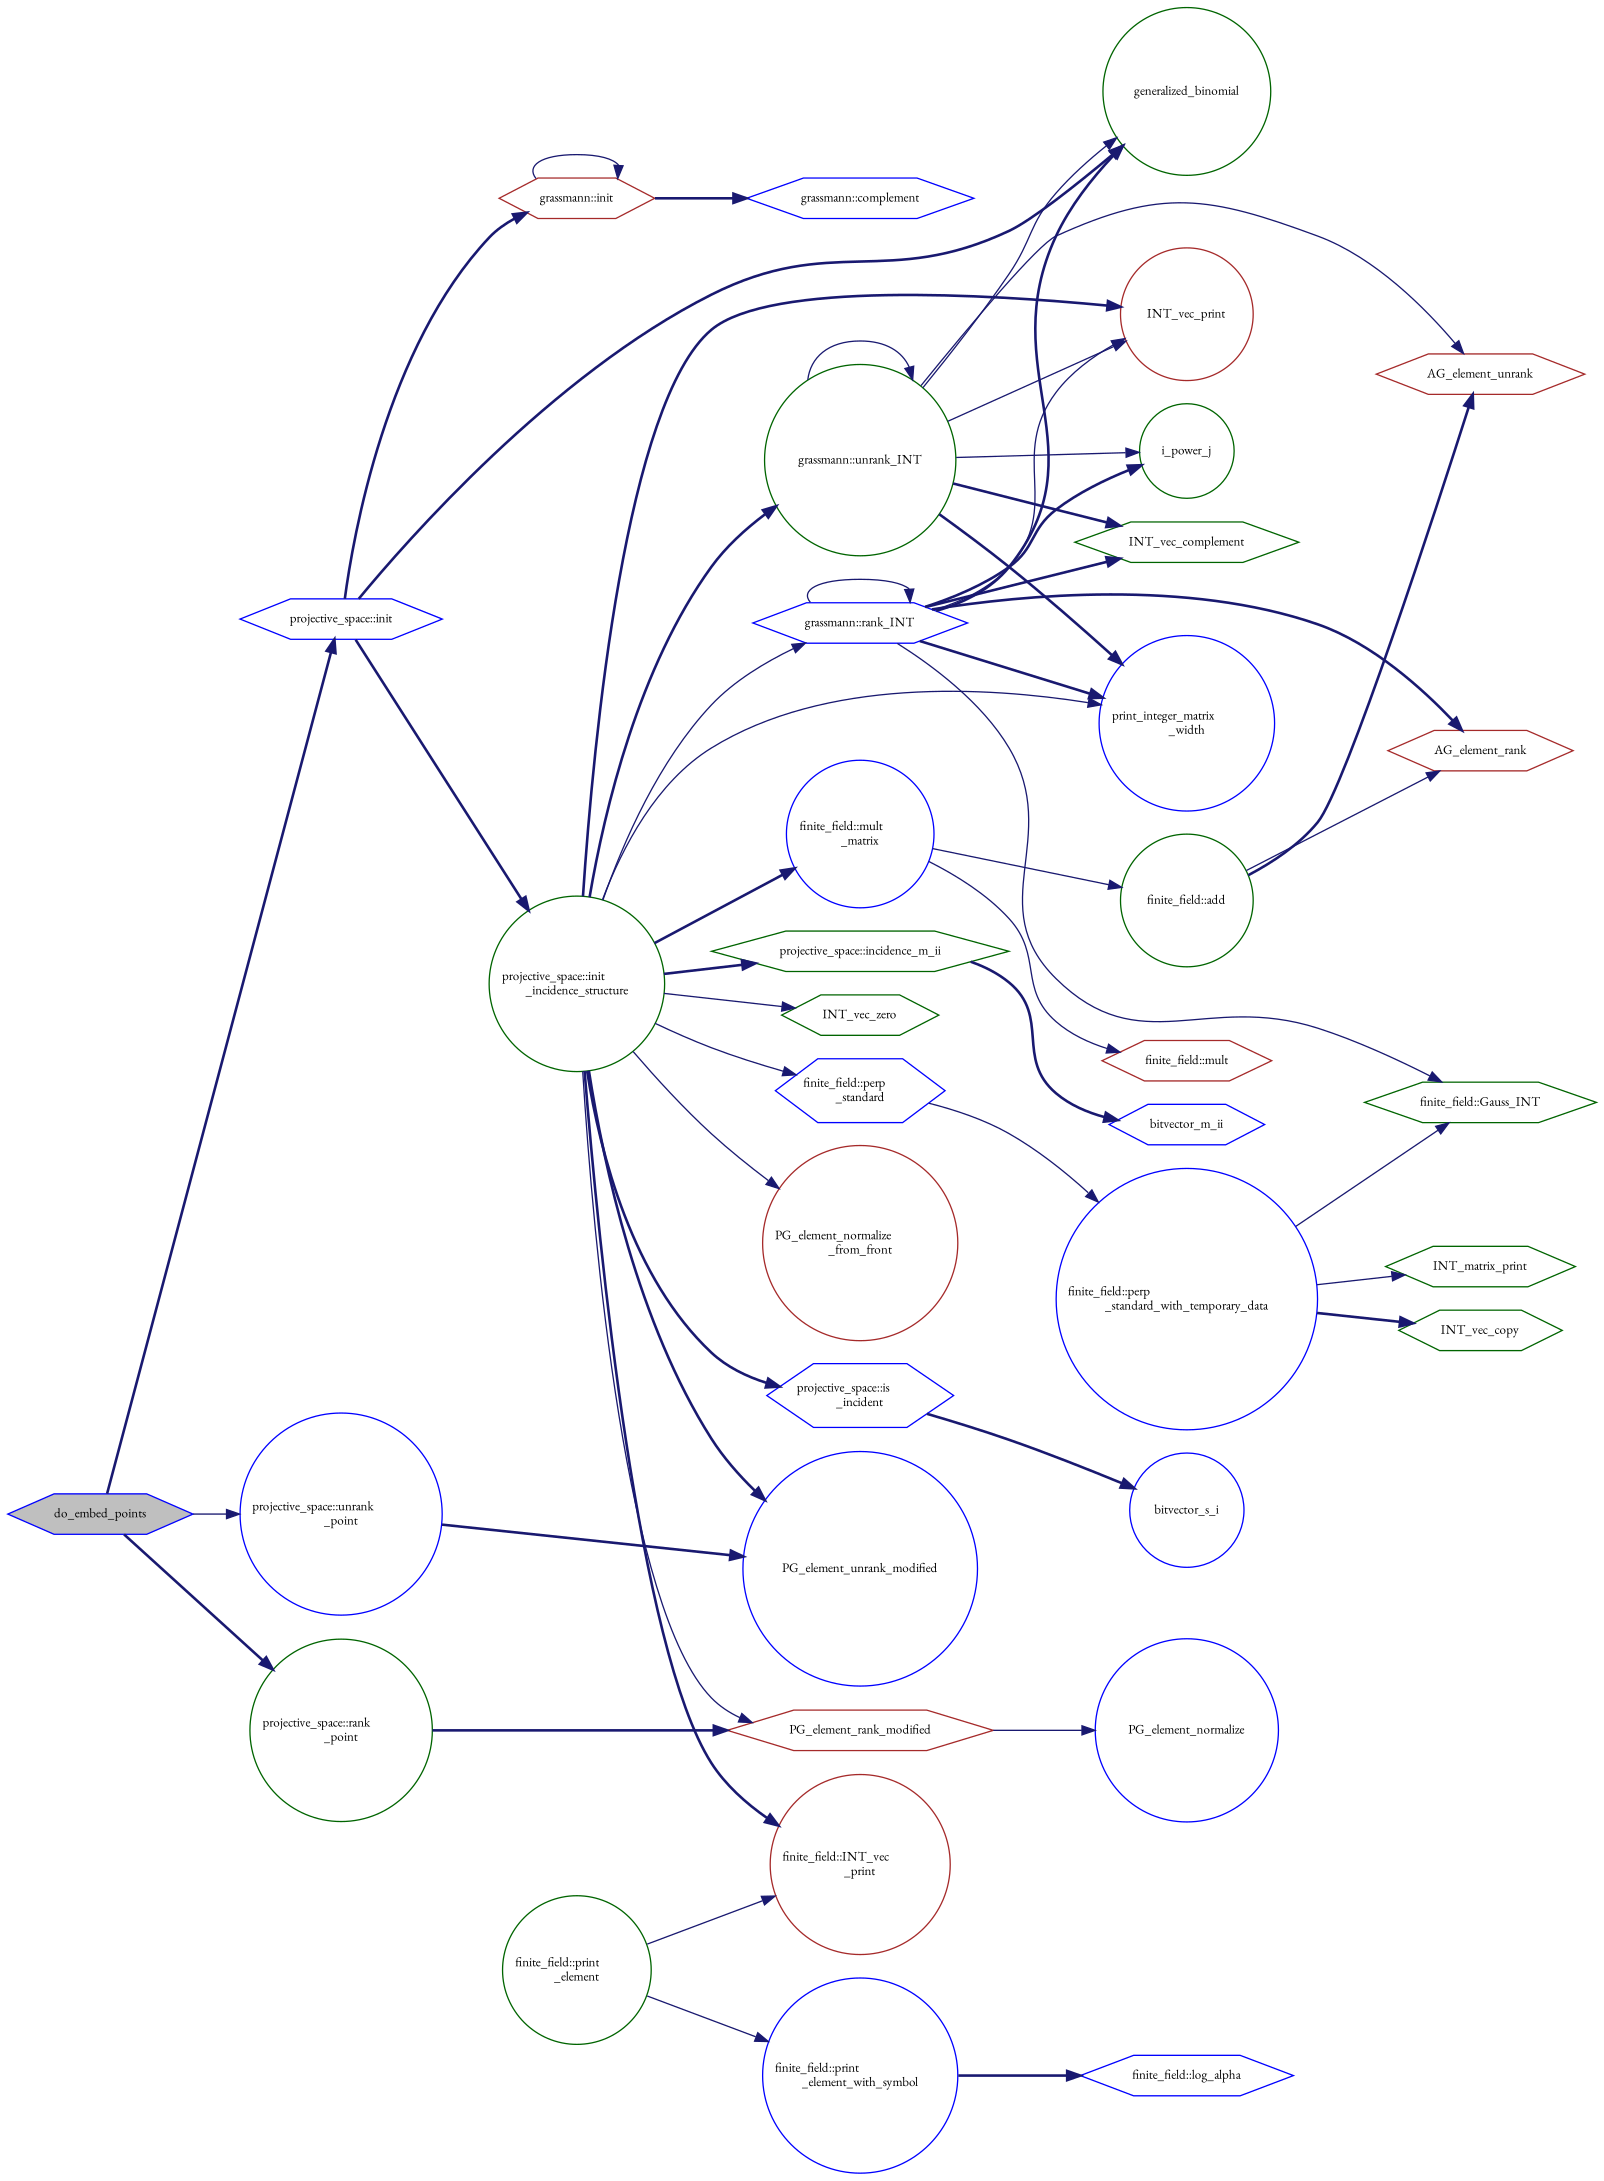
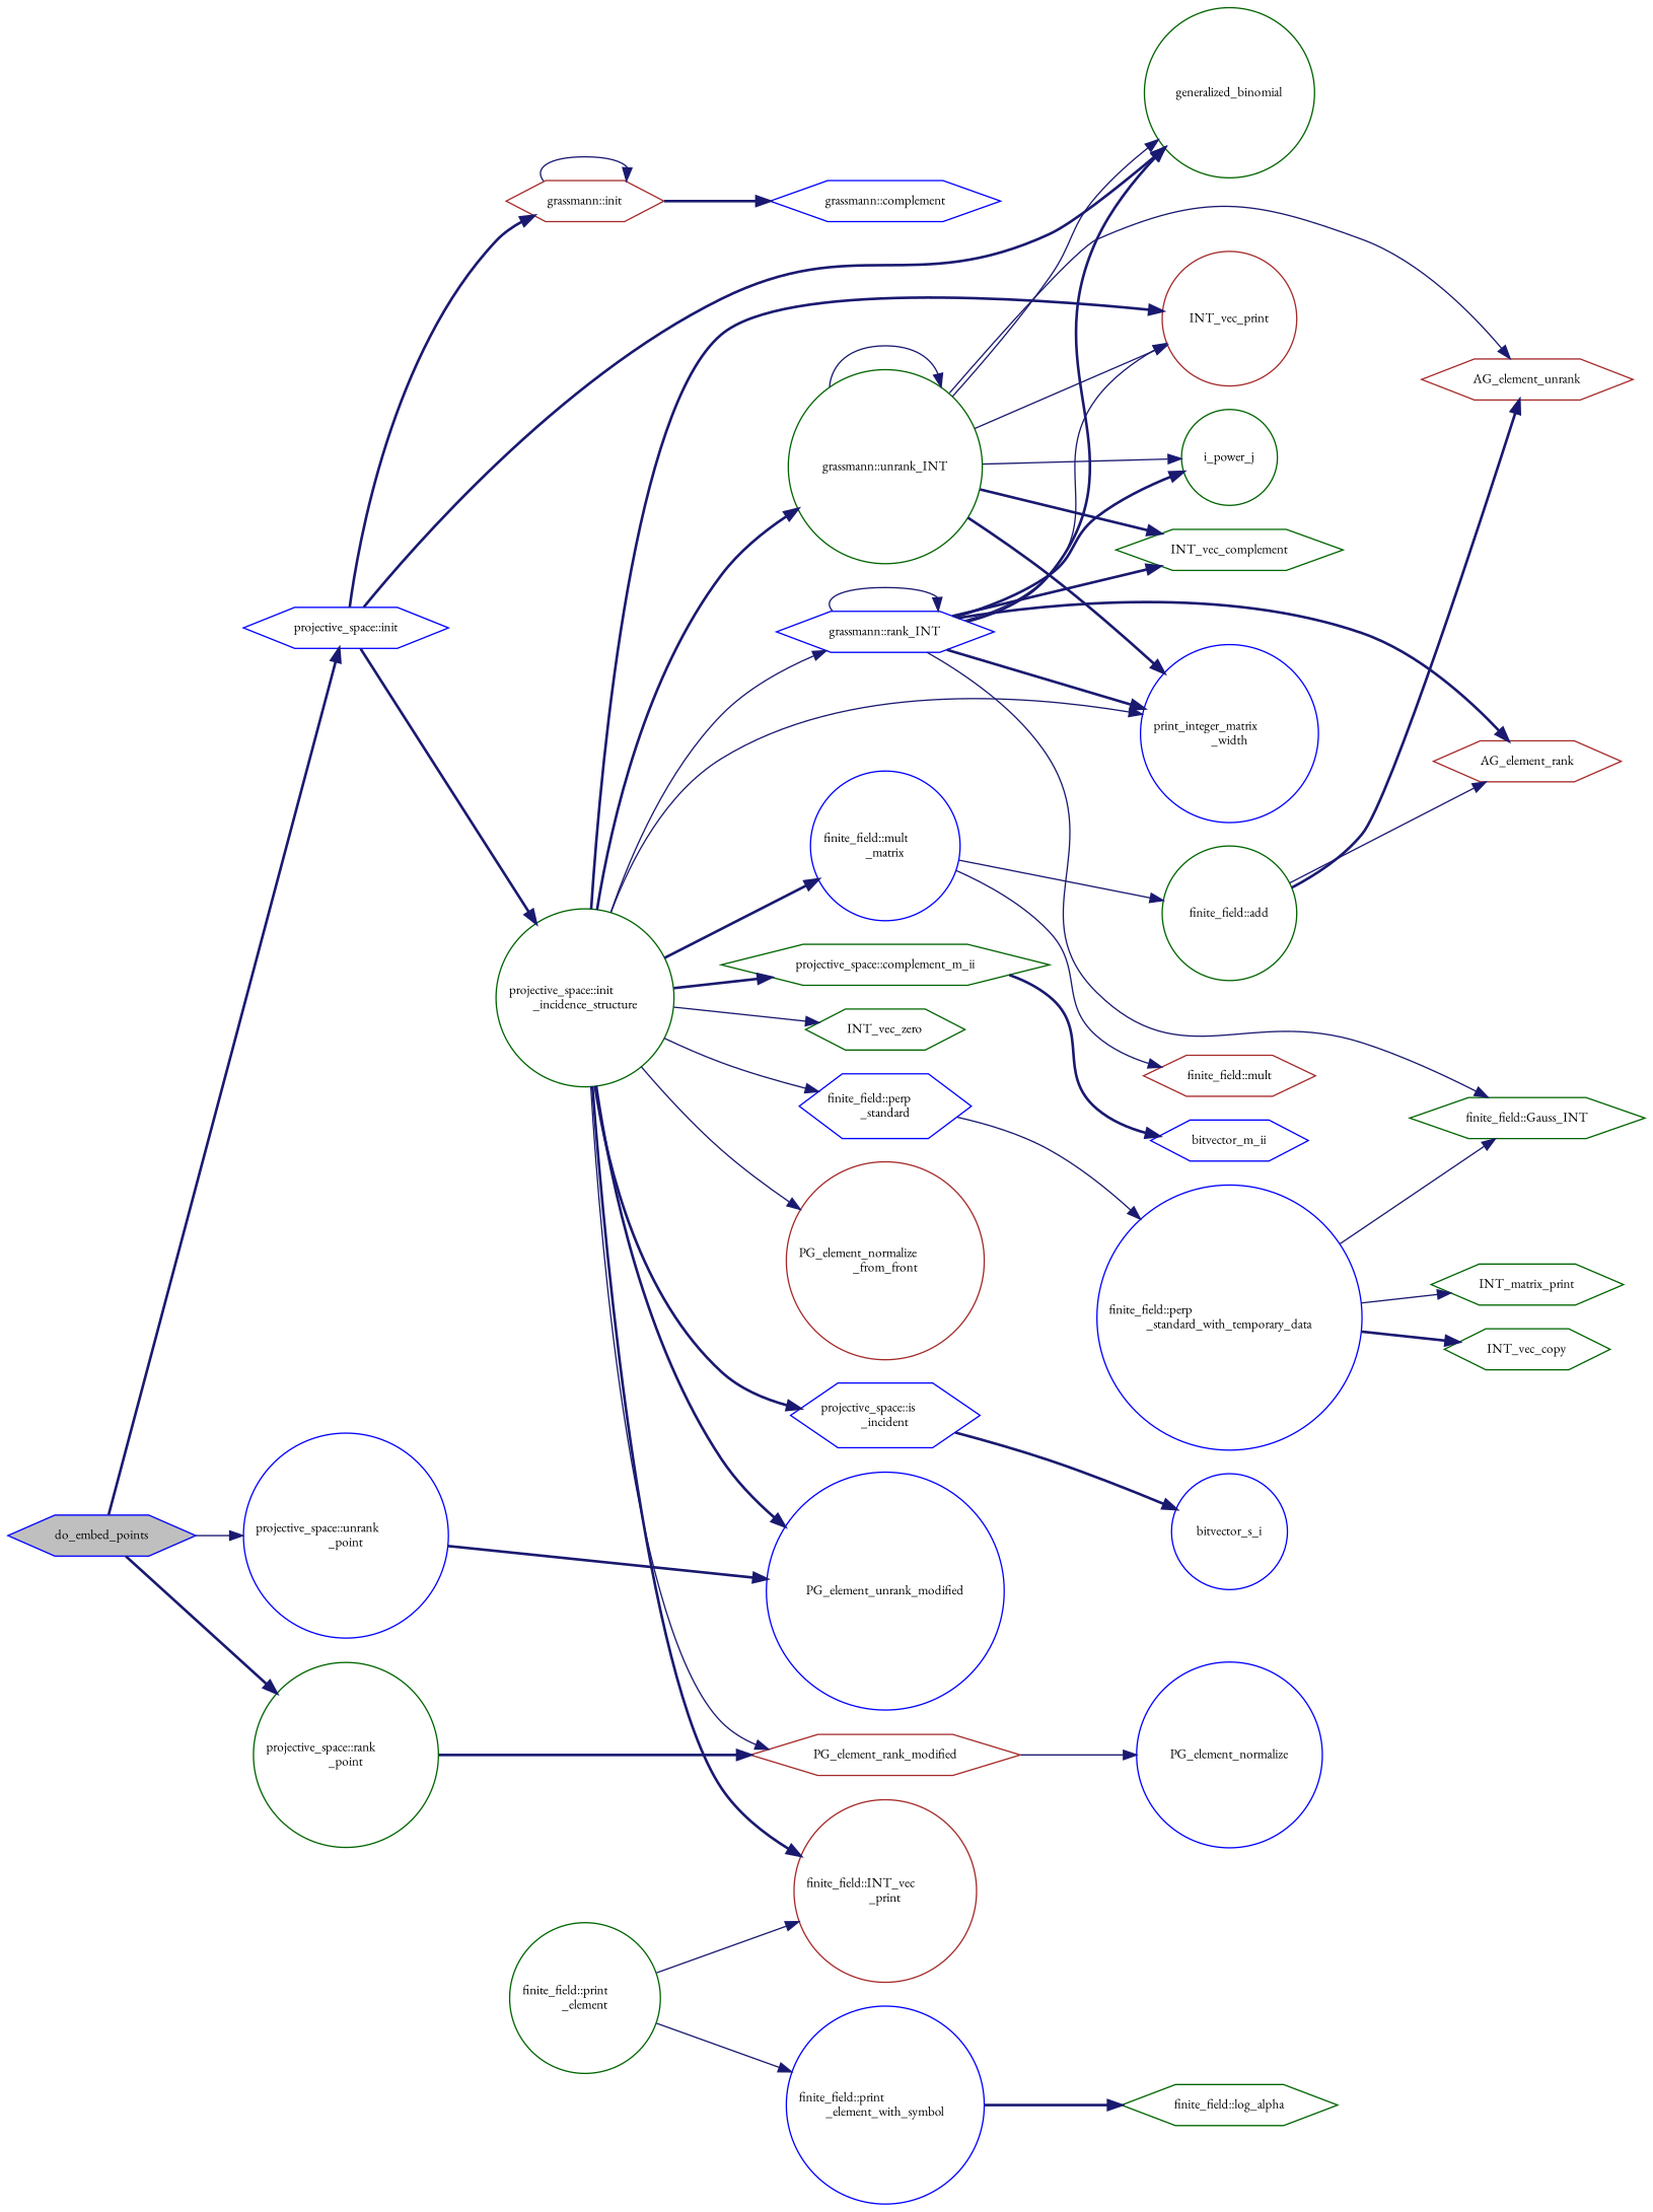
  digraph {
    fontname="EB Garamond"
    rankdir=LR
    node [color=blue fillcolor=white fontname="EB Garamond" fontsize=10 shape=hexagon style=filled]
    edge [color=midnightblue fontname="EB Garamond" fontsize=10 labelfontname=Helvetica labelfontsize=10 style=bold]
    n1 [fillcolor=grey75 fontcolor=black height=0.2 label=do_embed_points width=0.4]
    n2 [height=0.2 label="projective_space::init" width=0.4]
    n3 [height=0.2 label="projective_space::unrank\l_point" shape=circle width=0.4]
    n4 [color=darkgreen height=0.2 label="projective_space::rank\l_point" shape=circle width=0.4]
    n5 [color=brown height=0.2 label="grassmann::init" width=0.4]
    n6 [color=darkgreen height=0.2 label=generalized_binomial shape=circle width=0.4]
    n7 [color=darkgreen height=0.2 label="projective_space::init\l_incidence_structure" shape=circle width=0.4]
    n8 [height=0.2 label=PG_element_unrank_modified shape=circle width=0.4]
    n9 [color=brown height=0.2 label=PG_element_rank_modified width=0.4]
    n10 [height=0.2 label="grassmann::complement" width=0.4]
    n11 [color=darkgreen height=0.2 label=INT_vec_zero width=0.4]
    n12 [color=brown height=0.2 label=INT_vec_print shape=circle width=0.4]
    n13 [color=brown height=0.2 label="finite_field::INT_vec\l_print" shape=circle width=0.4]
    n14 [color=brown height=0.2 label="PG_element_normalize\l_from_front" shape=circle width=0.4]
    n15 [color=darkgreen height=0.2 label="grassmann::unrank_INT" shape=circle width=0.4]
    n16 [height=0.2 label="print_integer_matrix\l_width" shape=circle width=0.4]
    n17 [height=0.2 label="grassmann::rank_INT" width=0.4]
    n18 [height=0.2 label="finite_field::mult\l_matrix" shape=circle width=0.4]
-   n19 [color=darkgreen height=0.2 label="projective_space::incidence_m_ii" width=0.4]
+   n19 [color=darkgreen height=0.2 label="projective_space::complement_m_ii" width=0.4]
    n20 [height=0.2 label="finite_field::perp\l_standard" width=0.4]
    n21 [height=0.2 label="projective_space::is\l_incident" width=0.4]
    n22 [color=darkgreen height=0.2 label=i_power_j shape=circle width=0.4]
    n23 [color=brown height=0.2 label=AG_element_unrank width=0.4]
    n24 [color=darkgreen height=0.2 label=INT_vec_complement width=0.4]
    n25 [color=darkgreen height=0.2 label="finite_field::Gauss_INT" width=0.4]
    n26 [color=brown height=0.2 label=AG_element_rank width=0.4]
    n27 [color=darkgreen height=0.2 label="finite_field::add" shape=circle width=0.4]
    n28 [color=brown height=0.2 label="finite_field::mult" width=0.4]
    n29 [height=0.2 label=PG_element_normalize shape=circle width=0.4]
    n30 [height=0.2 label=bitvector_m_ii width=0.4]
    n31 [height=0.2 label="finite_field::perp\l_standard_with_temporary_data" shape=circle width=0.4]
    n32 [height=0.2 label=bitvector_s_i shape=circle width=0.4]
    n33 [color=darkgreen height=0.2 label="finite_field::print\l_element" shape=circle width=0.4]
    n34 [height=0.2 label="finite_field::print\l_element_with_symbol" shape=circle width=0.4]
-   n35 [height=0.2 label="finite_field::log_alpha" width=0.4]
+   n35 [color=darkgreen height=0.2 label="finite_field::log_alpha" width=0.4]
    n36 [color=darkgreen height=0.2 label=INT_vec_copy width=0.4]
    n37 [color=darkgreen height=0.2 label=INT_matrix_print width=0.4]
    n1 -> n2
    n1 -> n3 [style=solid]
    n1 -> n4
    n2 -> n5
    n2 -> n6
    n2 -> n7
    n3 -> n8
    n4 -> n9
    n5 -> n5 [style=solid]
    n5 -> n10
    n7 -> n8
    n7 -> n9 [style=solid]
    n7 -> n11 [style=solid]
    n7 -> n12
    n7 -> n13
    n7 -> n14 [style=solid]
    n7 -> n15
    n7 -> n16 [style=solid]
    n7 -> n17 [style=solid]
    n7 -> n18
    n7 -> n19
    n7 -> n20 [style=solid]
    n7 -> n21
    n9 -> n29 [style=solid]
    n15 -> n6 [style=solid]
    n15 -> n12 [style=solid]
    n15 -> n15 [style=solid]
    n15 -> n16
    n15 -> n22 [style=solid]
    n15 -> n23 [style=solid]
    n15 -> n24
    n17 -> n6
    n17 -> n12 [style=solid]
    n17 -> n16
    n17 -> n17 [style=solid]
    n17 -> n22
    n17 -> n24
    n17 -> n25 [style=solid]
    n17 -> n26
    n18 -> n27 [style=solid]
    n18 -> n28 [style=solid]
    n19 -> n30
    n20 -> n31 [style=solid]
    n21 -> n32
    n27 -> n23
    n27 -> n26 [style=solid]
    n31 -> n25 [style=solid]
    n31 -> n36
    n31 -> n37 [style=solid]
    n33 -> n13 [style=solid]
    n33 -> n34 [style=solid]
    n34 -> n35
  }
